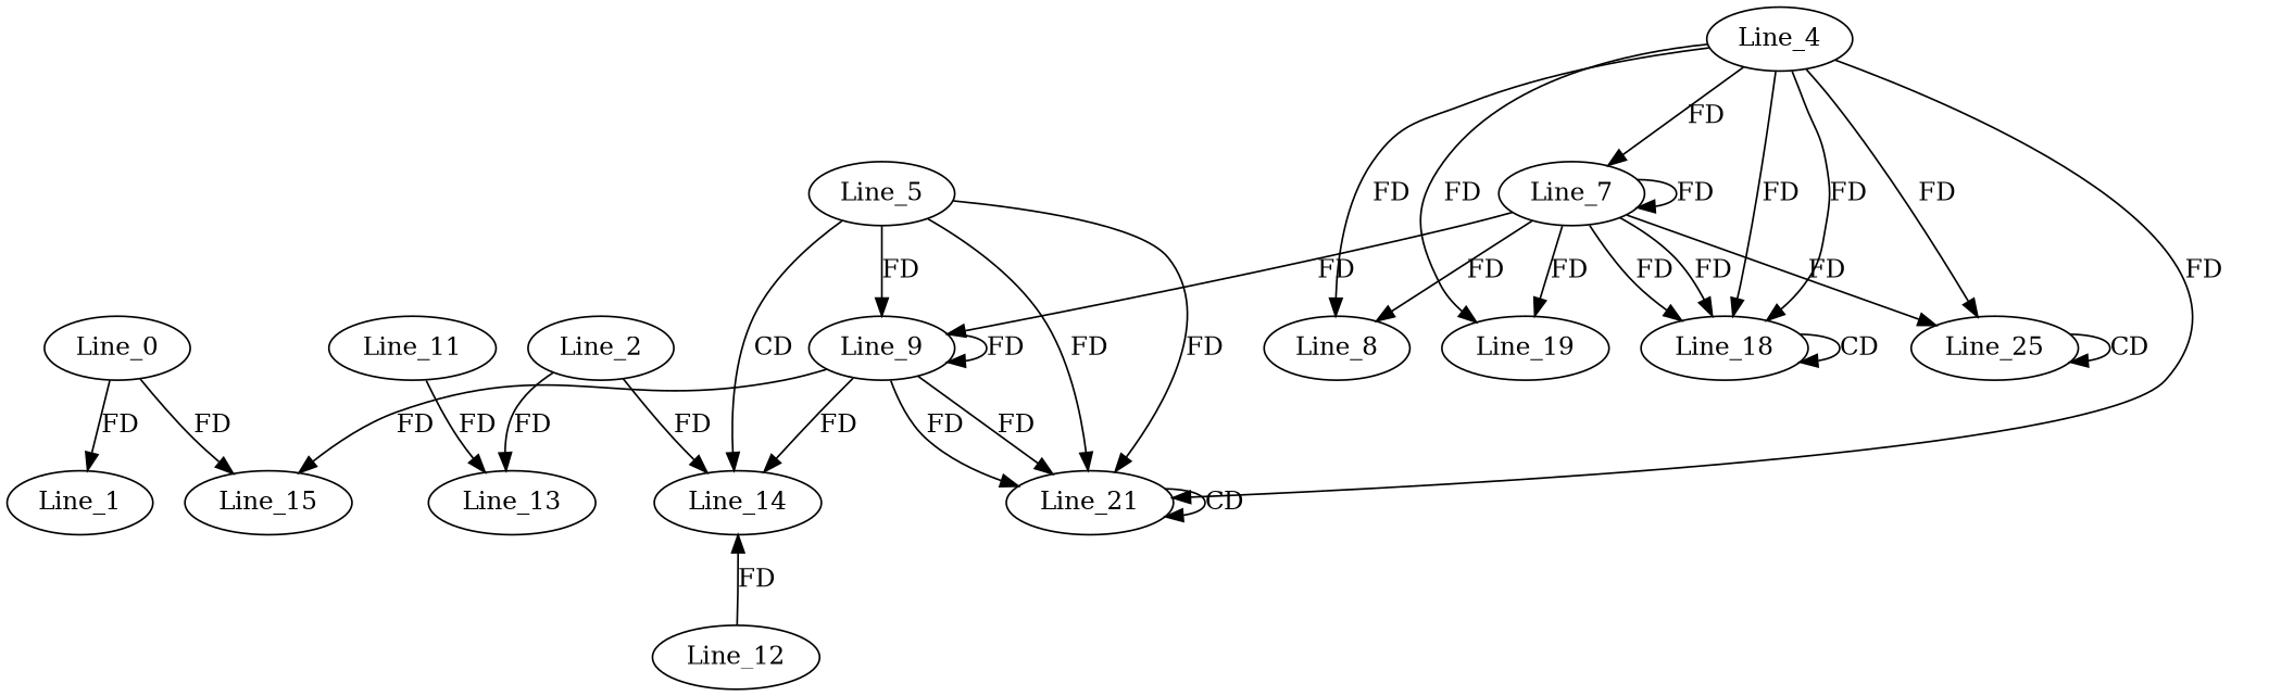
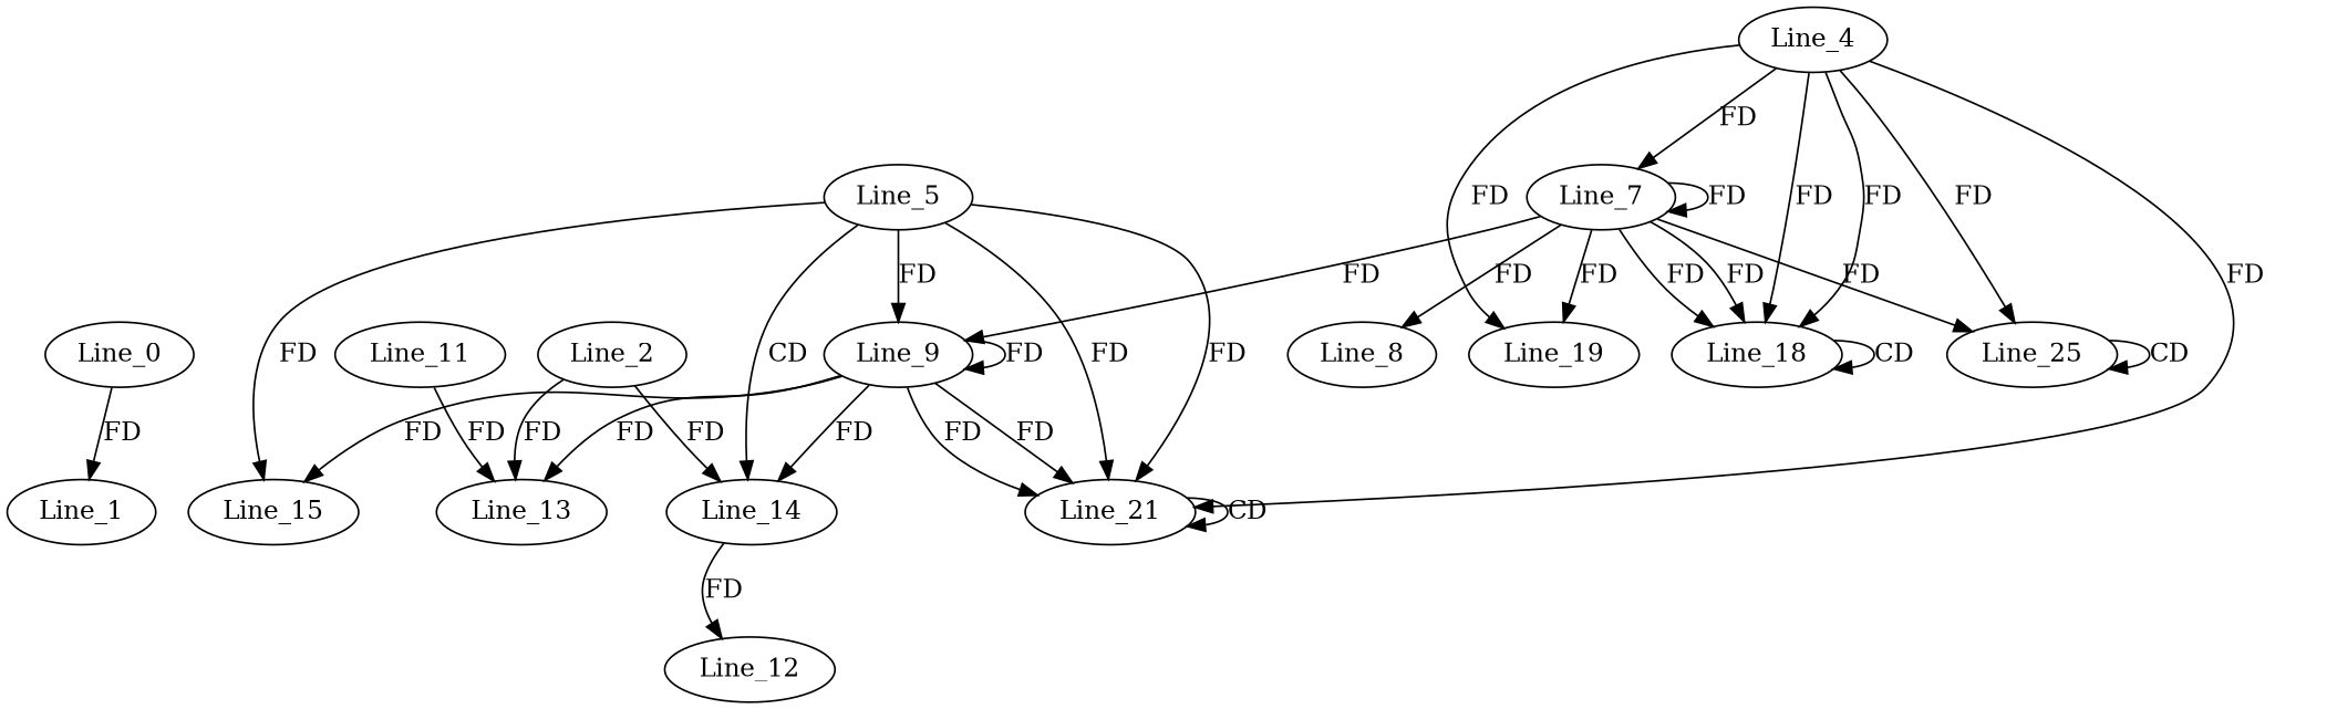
  digraph {
    Line_0
    Line_1
    Line_2
    Line_13
    Line_14
    Line_4
    Line_7
    Line_8
    n9 [label=Line_19]
    Line_18
    n11 [label=Line_25]
    Line_21
    Line_9
    Line_15
    Line_5
    Line_11
    Line_12
    Line_0 -> Line_1 [label=FD]
    Line_2 -> Line_13 [label=FD]
    Line_2 -> Line_14 [label=FD]
    Line_4 -> Line_7 [label=FD]
-   Line_4 -> Line_8 [label=FD]
    Line_4 -> n9 [label=FD]
    Line_4 -> Line_18 [label=FD]
    Line_4 -> Line_18 [label=FD]
    Line_4 -> n11 [label=FD]
    Line_4 -> Line_21 [label=FD]
    Line_7 -> Line_7 [label=FD]
    Line_7 -> Line_8 [label=FD]
    Line_7 -> n9 [label=FD]
    Line_7 -> Line_18 [label=FD]
    Line_7 -> Line_18 [label=FD]
    Line_7 -> n11 [label=FD]
    Line_7 -> Line_9 [label=FD]
    Line_18 -> Line_18 [label=CD]
    n11 -> n11 [label=CD]
    Line_21 -> Line_21 [label=CD]
+   Line_9 -> Line_13 [label=FD]
    Line_9 -> Line_14 [label=FD]
    Line_9 -> Line_21 [label=FD]
    Line_9 -> Line_21 [label=FD]
    Line_9 -> Line_9 [label=FD]
    Line_9 -> Line_15 [label=FD]
    Line_5 -> Line_14 [label=CD]
    Line_5 -> Line_21 [label=FD]
    Line_5 -> Line_21 [label=FD]
    Line_5 -> Line_9 [label=FD]
-   Line_0 -> Line_15 [label=FD]
+   Line_5 -> Line_15 [label=FD]
    Line_11 -> Line_13 [label=FD]
-   Line_12 -> Line_14 [label=FD]
+   Line_14 -> Line_12 [label=FD]
  }
